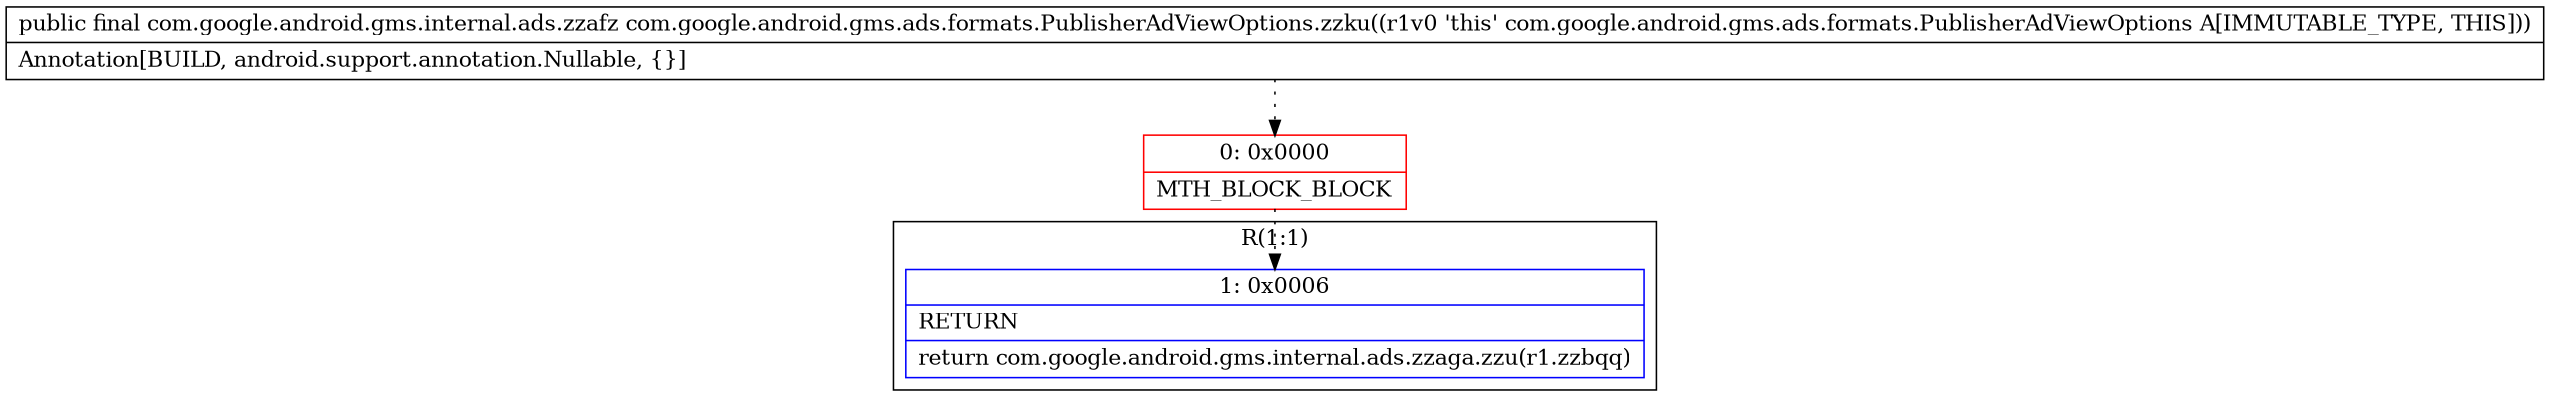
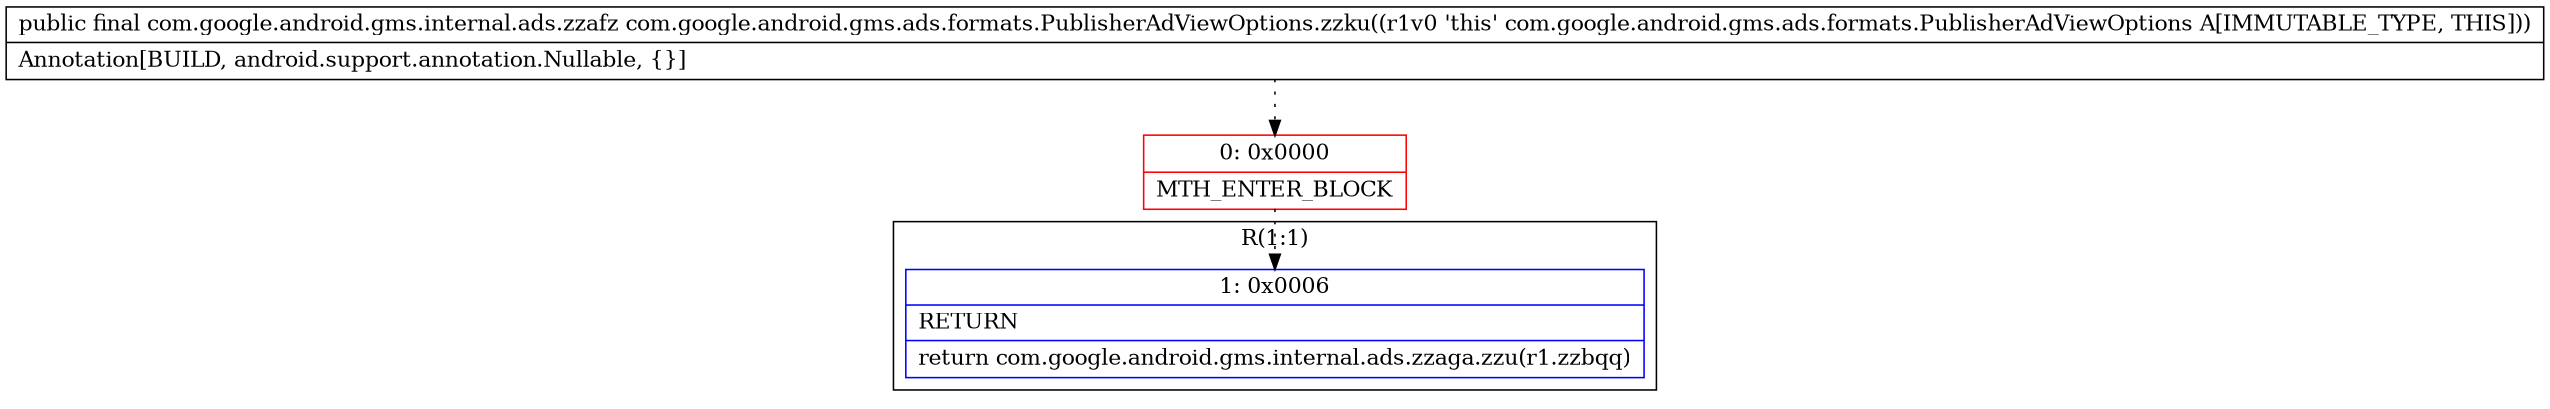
  digraph {
    node [shape=record]
    edge [style=dotted]
    n1 [color=blue label="{1\:\ 0x0006|RETURN\l|return com.google.android.gms.internal.ads.zzaga.zzu(r1.zzbqq)\l}"]
-   n2 [color=red label="{0\:\ 0x0000|MTH_BLOCK_BLOCK\l}"]
+   n2 [color=red label="{0\:\ 0x0000|MTH_ENTER_BLOCK\l}"]
    n3 [label="{public final com.google.android.gms.internal.ads.zzafz com.google.android.gms.ads.formats.PublisherAdViewOptions.zzku((r1v0 'this' com.google.android.gms.ads.formats.PublisherAdViewOptions A[IMMUTABLE_TYPE, THIS]))  | Annotation[BUILD, android.support.annotation.Nullable, \{\}]\l}"]
    subgraph cluster_1 {
      label="R(1:1)"
      n1
    }
    n2 -> n1
    n3 -> n2
  }
